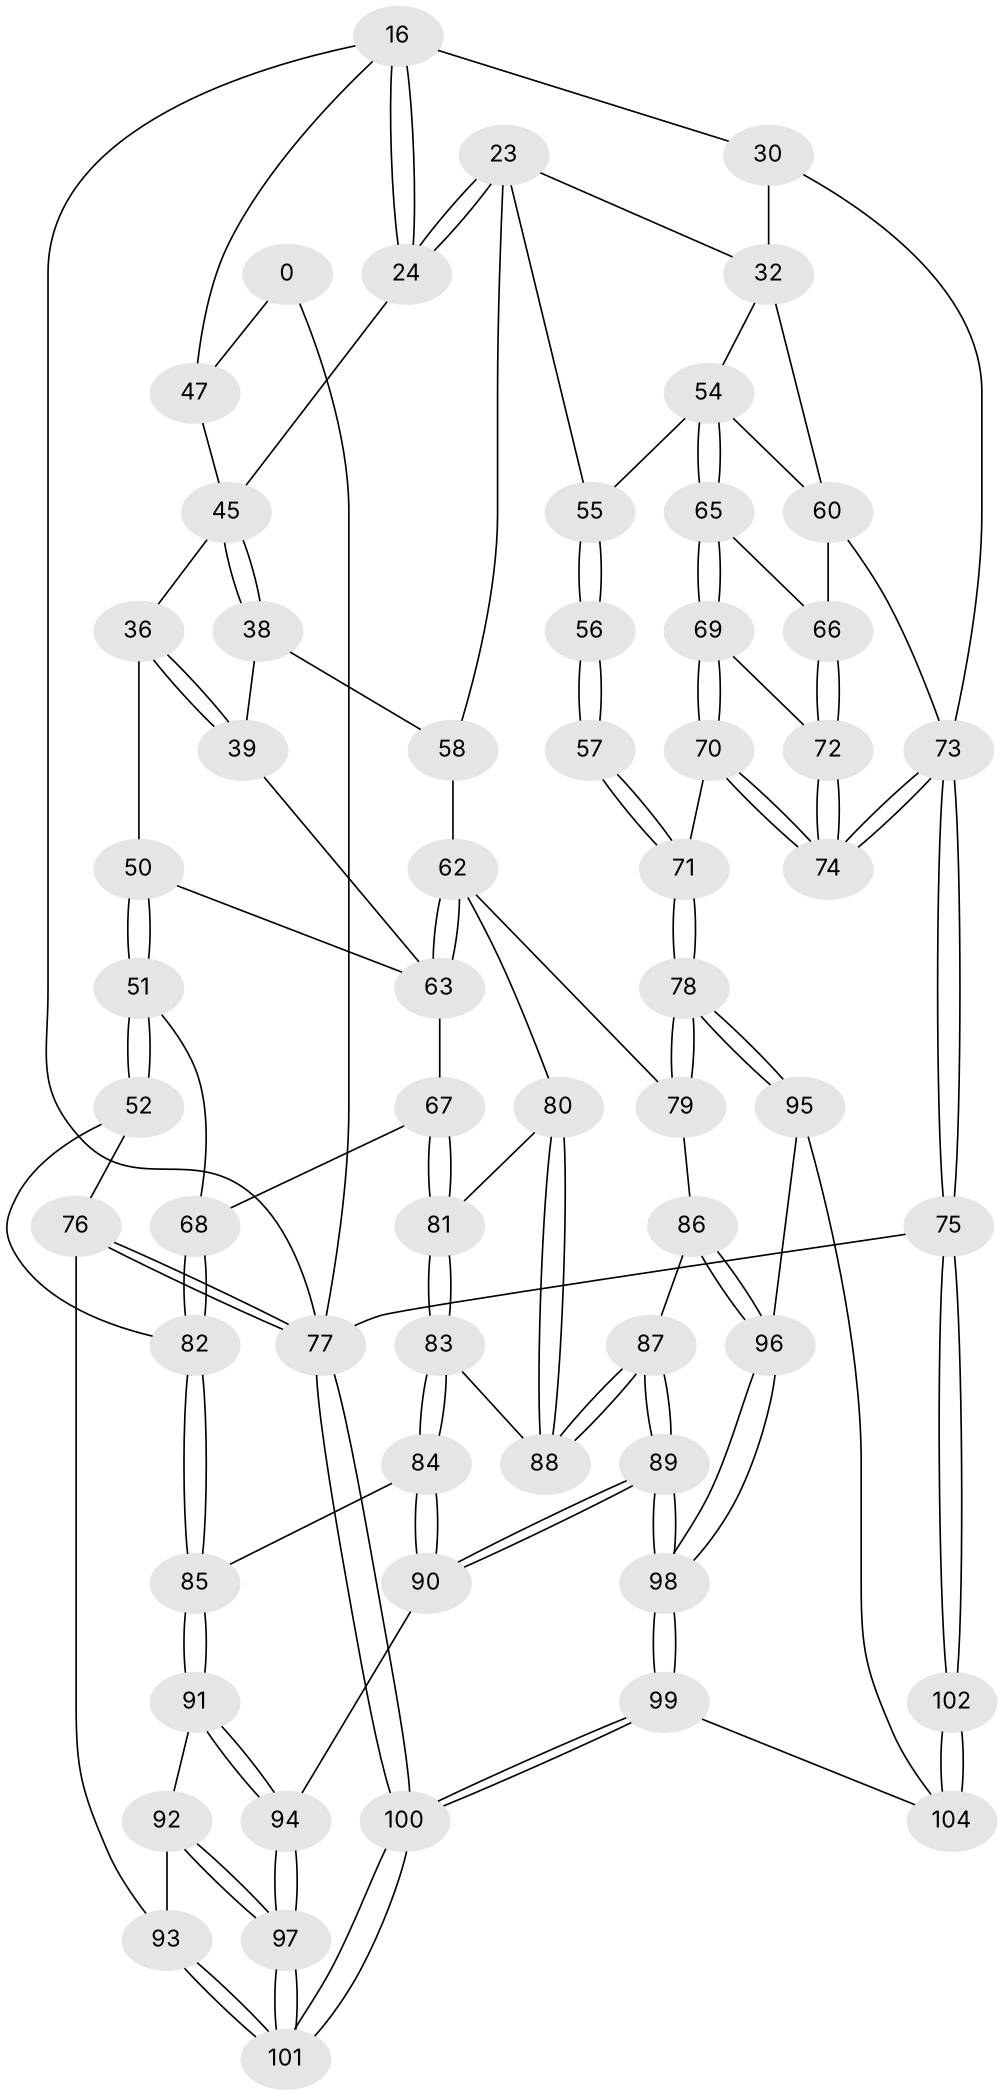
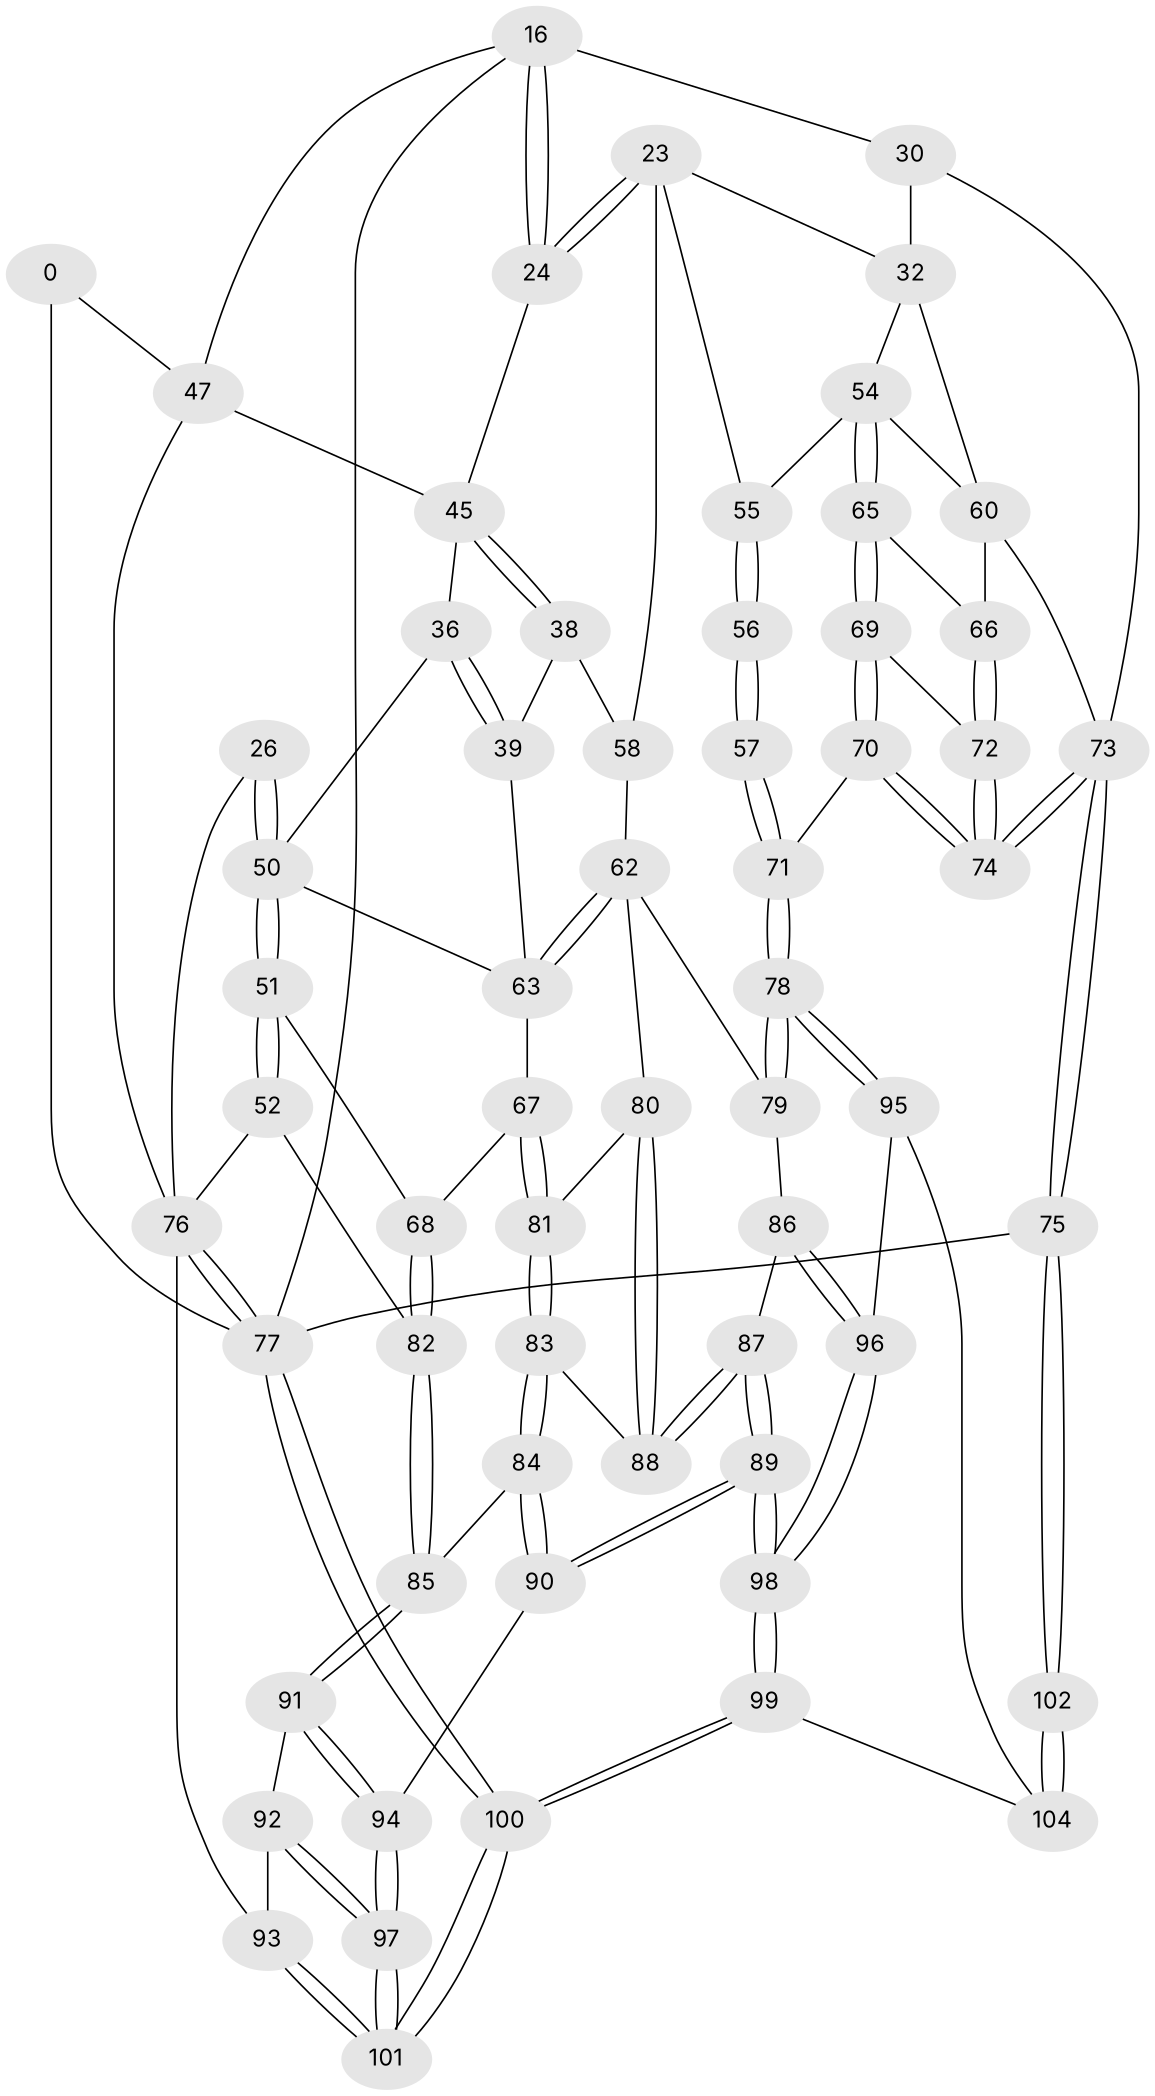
  graph {
    fontname=Inter
    node [color=gray90 fontname=Inter style=filled]
    edge [fontname=Inter]
    n1 [label=0]
    n2 [label=47 super="+13"]
    77 [super="+9+7"]
    n4 [label=45 super="+33"]
    76 [super="+53+14"]
    100
    16 [super="+15"]
    24
    30 [super="+19"]
    32 [super="+21+31"]
    73 [super="+59+34+20"]
    36 [super="+28"]
    38
    93
    23 [super="+22"]
    55 [super="+46"]
    58 [super="+37"]
    54 [super="+49"]
    60 [super="+47"]
    56
    62 [super="+61"]
+   26 [super="+25"]
    50 [super="+43+29"]
    63 [super="+42"]
    51
    74
    75 [super="+8"]
    65 [super="+64"]
    66
    39
    67
    52
    68
    82
    85
    69
    57
    71
    78
    79
    80
    72
    86
    81
    88
    70
    83
    95
    102
    104 [super="+103"]
    101
    96
    87
    84
    91
    90
    94
    92
    89
    98
    99
    97
    n1 -- n2
    n1 -- 77 [weight=2]
    n2 -- n4
+   n2 -- 76
    77 -- 100
    77 -- 100
    n4 -- 36 [weight=2]
    n4 -- 38
    n4 -- 38
    76 -- 77 [weight=3]
    76 -- 77
    76 -- 93
    100 -- 101
    100 -- 101
    16 -- n2
    16 -- 77
    16 -- 24
    16 -- 24
    16 -- 30
    24 -- n4
    30 -- 32 [weight=2]
    30 -- 73 [weight=2]
    32 -- 54
    32 -- 60
    73 -- 74
    73 -- 74
    73 -- 75 [weight=2]
    73 -- 75
    36 -- 50
    36 -- 39
    36 -- 39
    38 -- 58
    38 -- 39
    93 -- 101
    93 -- 101
    23 -- 24
    23 -- 24
    23 -- 32
    23 -- 55
    23 -- 58
    55 -- 56 [weight=2]
    55 -- 56
    58 -- 62
    54 -- 55 [weight=2]
    54 -- 60
    54 -- 65 [weight=2]
    54 -- 65
    60 -- 73 [weight=2]
    60 -- 66
    56 -- 57
    56 -- 57
    62 -- 63
    62 -- 63
    62 -- 79
    62 -- 80
+   26 -- 76 [weight=2]
+   26 -- 50 [weight=2]
+   26 -- 50
    50 -- 63
    50 -- 51
    50 -- 51
    63 -- 67
    51 -- 52
    51 -- 52
    51 -- 68
    75 -- 77 [weight=3]
    75 -- 102
    75 -- 102
    65 -- 66
    65 -- 69
    65 -- 69
    66 -- 72
    66 -- 72
    39 -- 63
    67 -- 68
    67 -- 81
    67 -- 81
    52 -- 76
    52 -- 82
    68 -- 82
    68 -- 82
    82 -- 85
    82 -- 85
    85 -- 91
    85 -- 91
    69 -- 72
    69 -- 70
    69 -- 70
    57 -- 71
    57 -- 71
    71 -- 78
    71 -- 78
    78 -- 79
    78 -- 79
    78 -- 95
    78 -- 95
    79 -- 86
    80 -- 81
    80 -- 88
    80 -- 88
    72 -- 74
    72 -- 74
    86 -- 96
    86 -- 96
    86 -- 87
    81 -- 83
    81 -- 83
    70 -- 74
    70 -- 74
    70 -- 71
    83 -- 88
    83 -- 84
    83 -- 84
    95 -- 104
    95 -- 96
    102 -- 104 [weight=2]
    102 -- 104
    96 -- 98
    96 -- 98
    87 -- 88
    87 -- 88
    87 -- 89
    87 -- 89
    84 -- 85
    84 -- 90
    84 -- 90
    91 -- 94
    91 -- 94
    91 -- 92
    90 -- 94
    94 -- 97
    94 -- 97
    92 -- 93
    92 -- 97
    92 -- 97
    89 -- 90
    89 -- 90
    89 -- 98
    89 -- 98
    98 -- 99
    98 -- 99
    99 -- 100
    99 -- 100
    99 -- 104
    97 -- 101
    97 -- 101
  }
